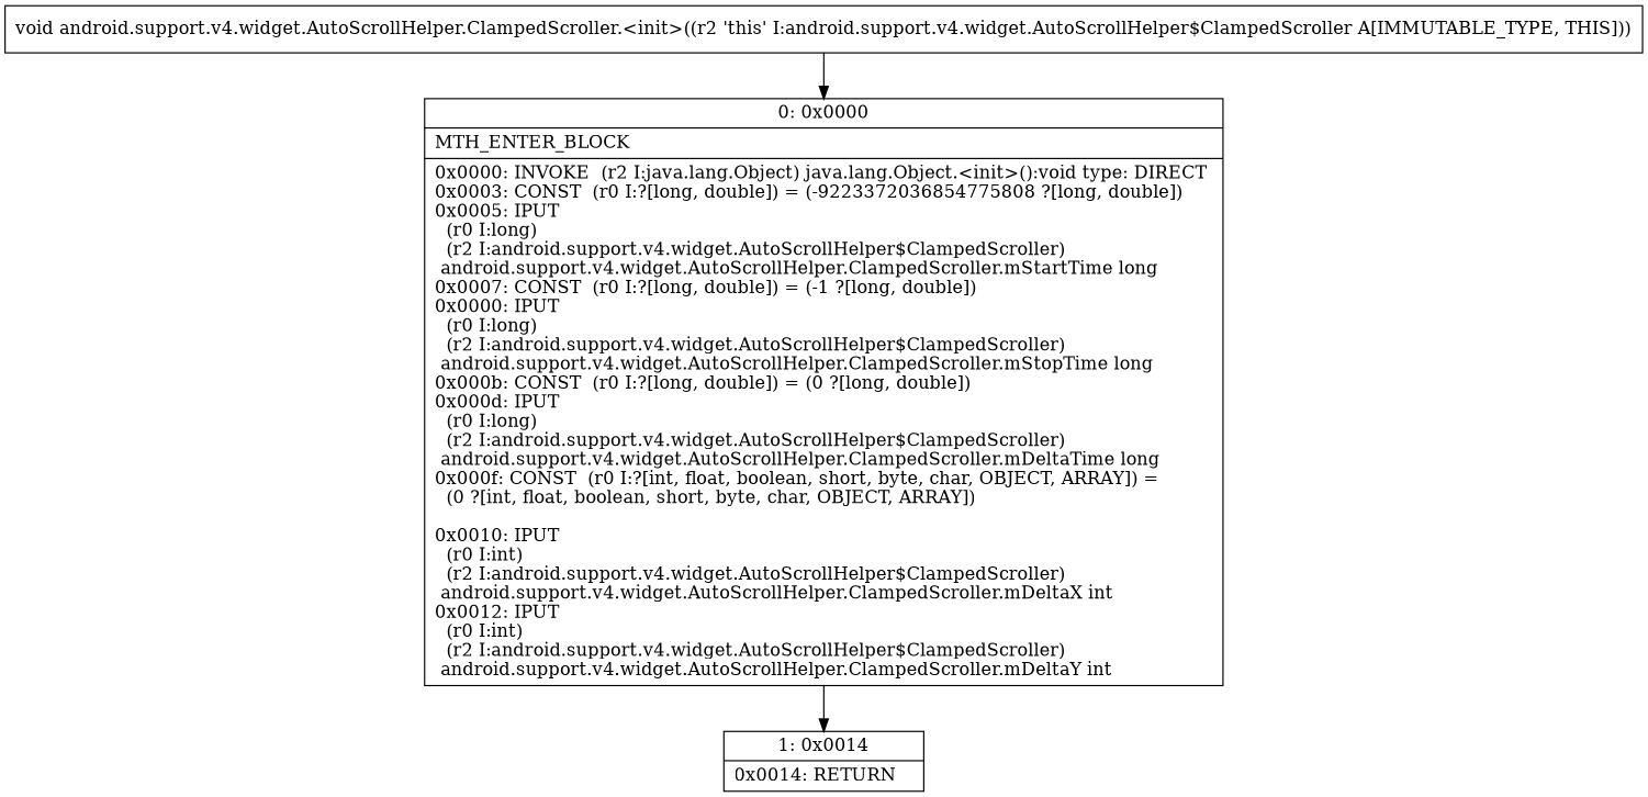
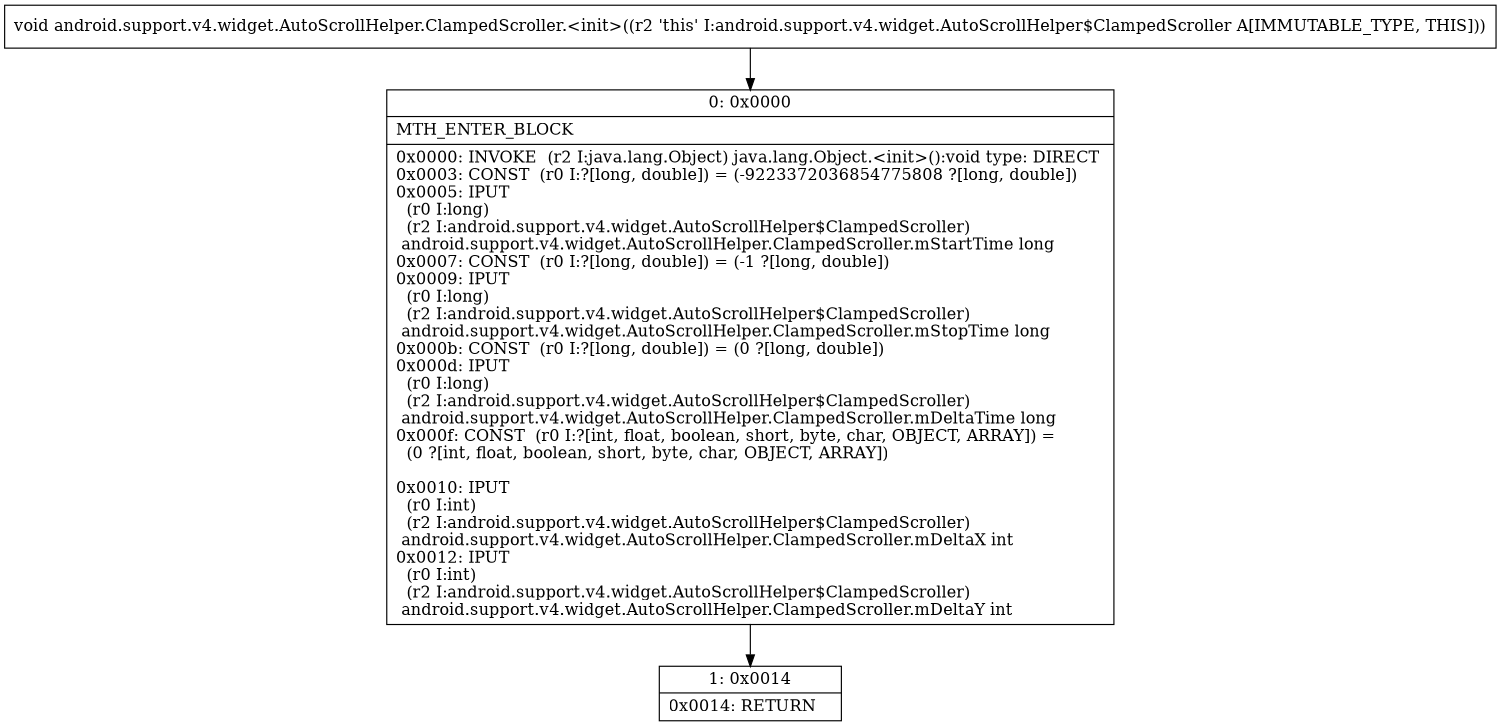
  digraph {
    node [shape=record]
-   n1 [label="{0\:\ 0x0000|MTH_ENTER_BLOCK\l|0x0000: INVOKE  (r2 I:java.lang.Object) java.lang.Object.\<init\>():void type: DIRECT \l0x0003: CONST  (r0 I:?[long, double]) = (\-9223372036854775808 ?[long, double]) \l0x0005: IPUT  \l  (r0 I:long)\l  (r2 I:android.support.v4.widget.AutoScrollHelper$ClampedScroller)\l android.support.v4.widget.AutoScrollHelper.ClampedScroller.mStartTime long \l0x0007: CONST  (r0 I:?[long, double]) = (\-1 ?[long, double]) \l0x0000: IPUT  \l  (r0 I:long)\l  (r2 I:android.support.v4.widget.AutoScrollHelper$ClampedScroller)\l android.support.v4.widget.AutoScrollHelper.ClampedScroller.mStopTime long \l0x000b: CONST  (r0 I:?[long, double]) = (0 ?[long, double]) \l0x000d: IPUT  \l  (r0 I:long)\l  (r2 I:android.support.v4.widget.AutoScrollHelper$ClampedScroller)\l android.support.v4.widget.AutoScrollHelper.ClampedScroller.mDeltaTime long \l0x000f: CONST  (r0 I:?[int, float, boolean, short, byte, char, OBJECT, ARRAY]) = \l  (0 ?[int, float, boolean, short, byte, char, OBJECT, ARRAY])\l \l0x0010: IPUT  \l  (r0 I:int)\l  (r2 I:android.support.v4.widget.AutoScrollHelper$ClampedScroller)\l android.support.v4.widget.AutoScrollHelper.ClampedScroller.mDeltaX int \l0x0012: IPUT  \l  (r0 I:int)\l  (r2 I:android.support.v4.widget.AutoScrollHelper$ClampedScroller)\l android.support.v4.widget.AutoScrollHelper.ClampedScroller.mDeltaY int \l}"]
+   n1 [label="{0\:\ 0x0000|MTH_ENTER_BLOCK\l|0x0000: INVOKE  (r2 I:java.lang.Object) java.lang.Object.\<init\>():void type: DIRECT \l0x0003: CONST  (r0 I:?[long, double]) = (\-9223372036854775808 ?[long, double]) \l0x0005: IPUT  \l  (r0 I:long)\l  (r2 I:android.support.v4.widget.AutoScrollHelper$ClampedScroller)\l android.support.v4.widget.AutoScrollHelper.ClampedScroller.mStartTime long \l0x0007: CONST  (r0 I:?[long, double]) = (\-1 ?[long, double]) \l0x0009: IPUT  \l  (r0 I:long)\l  (r2 I:android.support.v4.widget.AutoScrollHelper$ClampedScroller)\l android.support.v4.widget.AutoScrollHelper.ClampedScroller.mStopTime long \l0x000b: CONST  (r0 I:?[long, double]) = (0 ?[long, double]) \l0x000d: IPUT  \l  (r0 I:long)\l  (r2 I:android.support.v4.widget.AutoScrollHelper$ClampedScroller)\l android.support.v4.widget.AutoScrollHelper.ClampedScroller.mDeltaTime long \l0x000f: CONST  (r0 I:?[int, float, boolean, short, byte, char, OBJECT, ARRAY]) = \l  (0 ?[int, float, boolean, short, byte, char, OBJECT, ARRAY])\l \l0x0010: IPUT  \l  (r0 I:int)\l  (r2 I:android.support.v4.widget.AutoScrollHelper$ClampedScroller)\l android.support.v4.widget.AutoScrollHelper.ClampedScroller.mDeltaX int \l0x0012: IPUT  \l  (r0 I:int)\l  (r2 I:android.support.v4.widget.AutoScrollHelper$ClampedScroller)\l android.support.v4.widget.AutoScrollHelper.ClampedScroller.mDeltaY int \l}"]
    n2 [label="{1\:\ 0x0014|0x0014: RETURN   \l}"]
    n3 [label="{void android.support.v4.widget.AutoScrollHelper.ClampedScroller.\<init\>((r2 'this' I:android.support.v4.widget.AutoScrollHelper$ClampedScroller A[IMMUTABLE_TYPE, THIS])) }"]
    n1 -> n2
    n3 -> n1
  }
